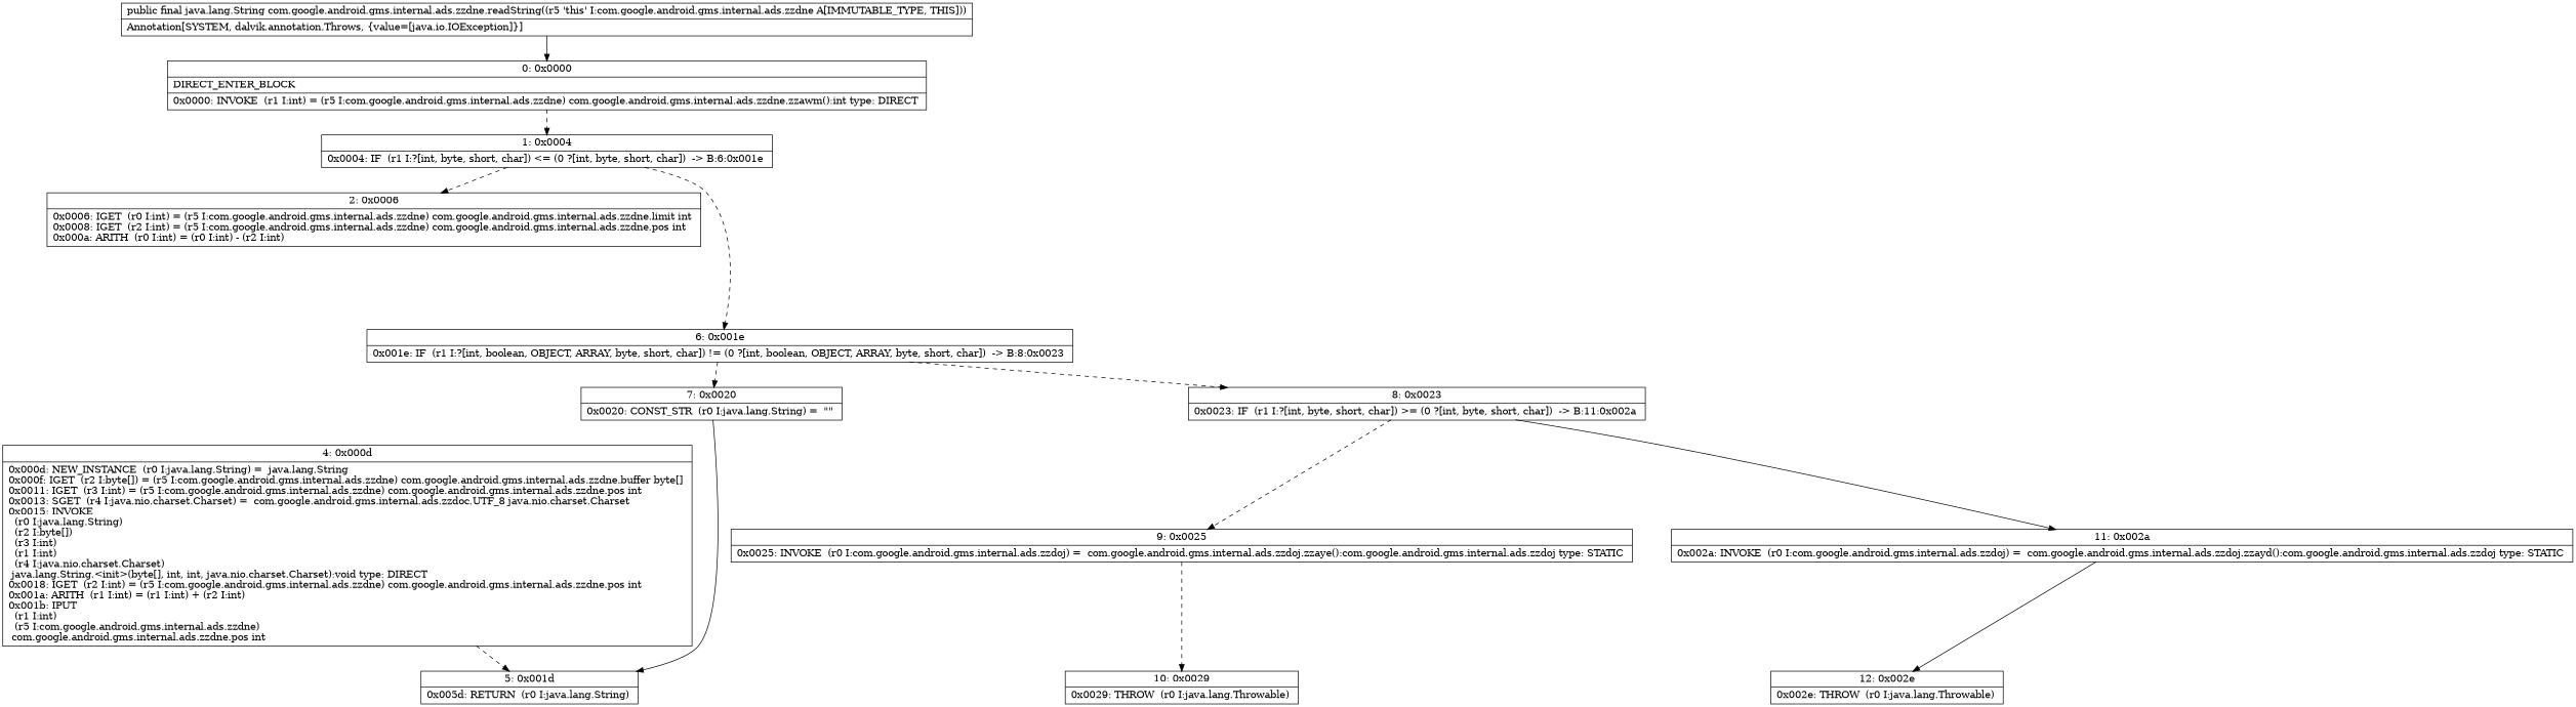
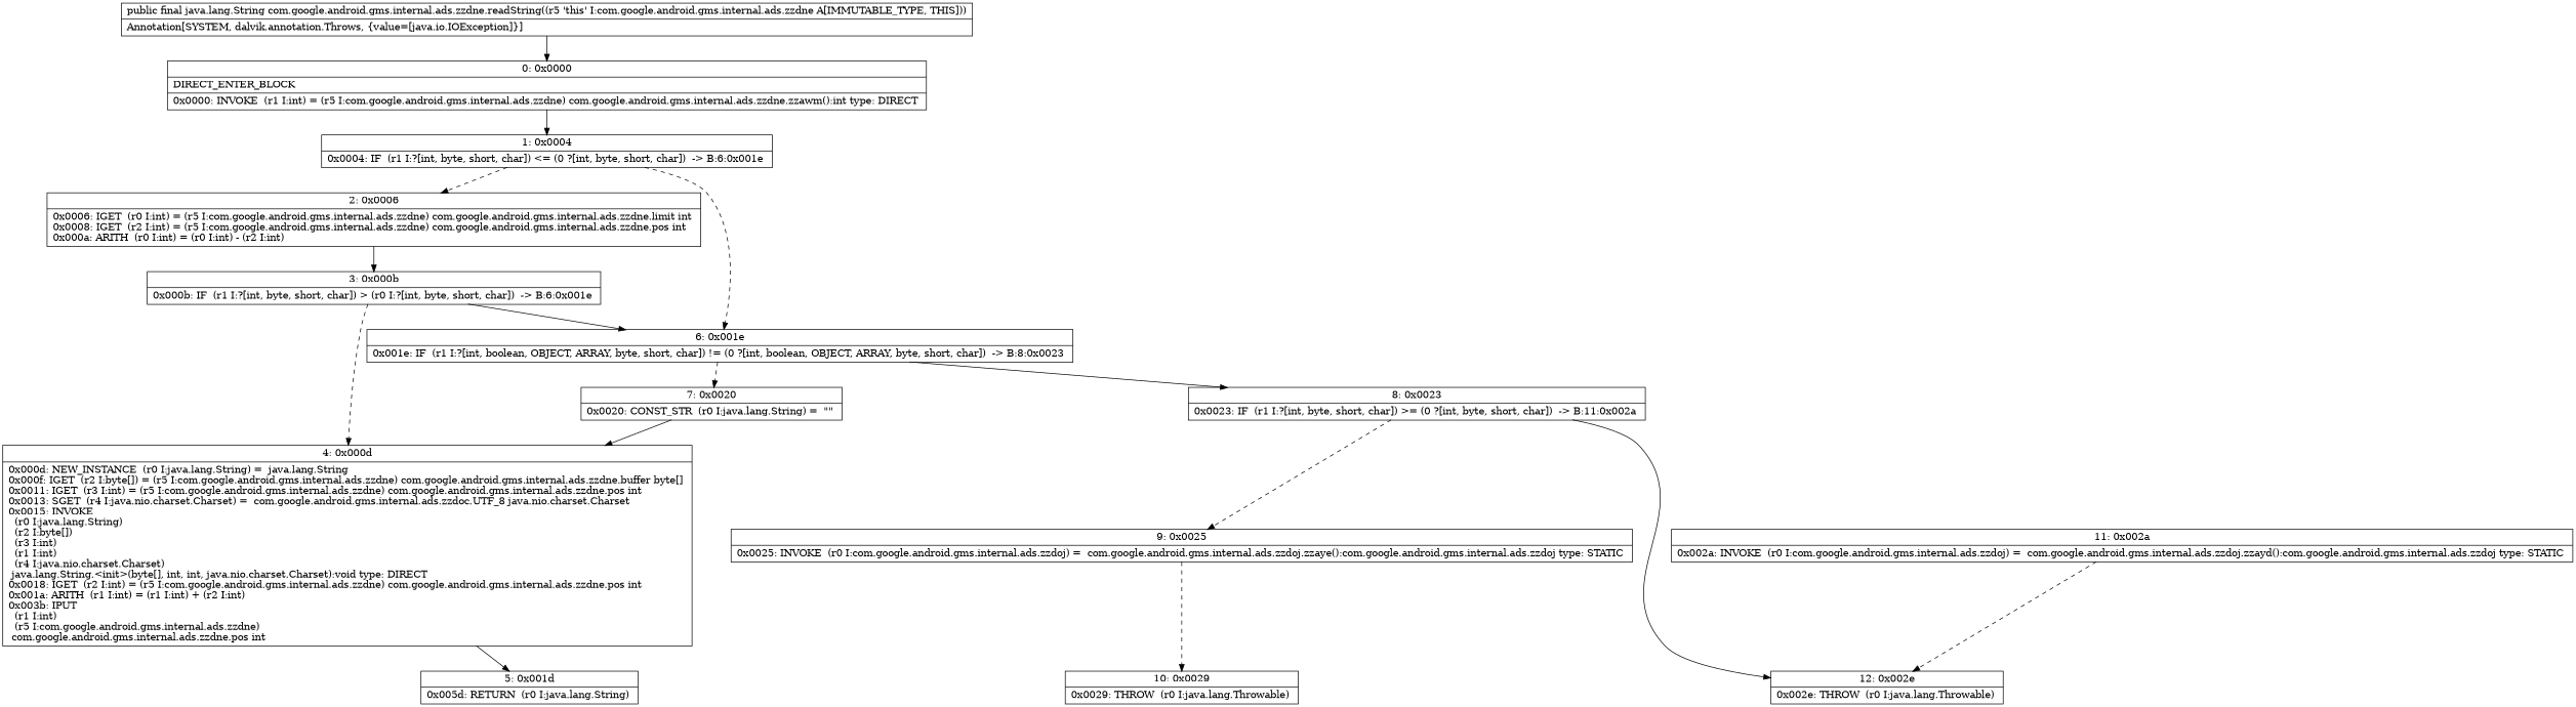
  digraph {
    node [shape=record]
    n1 [label="{0\:\ 0x0000|DIRECT_ENTER_BLOCK\l|0x0000: INVOKE  (r1 I:int) = (r5 I:com.google.android.gms.internal.ads.zzdne) com.google.android.gms.internal.ads.zzdne.zzawm():int type: DIRECT \l}"]
    n2 [label="{1\:\ 0x0004|0x0004: IF  (r1 I:?[int, byte, short, char]) \<= (0 ?[int, byte, short, char])  \-\> B:6:0x001e \l}"]
    n3 [label="{2\:\ 0x0006|0x0006: IGET  (r0 I:int) = (r5 I:com.google.android.gms.internal.ads.zzdne) com.google.android.gms.internal.ads.zzdne.limit int \l0x0008: IGET  (r2 I:int) = (r5 I:com.google.android.gms.internal.ads.zzdne) com.google.android.gms.internal.ads.zzdne.pos int \l0x000a: ARITH  (r0 I:int) = (r0 I:int) \- (r2 I:int) \l}"]
    n4 [label="{6\:\ 0x001e|0x001e: IF  (r1 I:?[int, boolean, OBJECT, ARRAY, byte, short, char]) != (0 ?[int, boolean, OBJECT, ARRAY, byte, short, char])  \-\> B:8:0x0023 \l}"]
+   n5 [label="{3\:\ 0x000b|0x000b: IF  (r1 I:?[int, byte, short, char]) \> (r0 I:?[int, byte, short, char])  \-\> B:6:0x001e \l}"]
    n6 [label="{7\:\ 0x0020|0x0020: CONST_STR  (r0 I:java.lang.String) =  \"\" \l}"]
    n7 [label="{8\:\ 0x0023|0x0023: IF  (r1 I:?[int, byte, short, char]) \>= (0 ?[int, byte, short, char])  \-\> B:11:0x002a \l}"]
-   n8 [label="{4\:\ 0x000d|0x000d: NEW_INSTANCE  (r0 I:java.lang.String) =  java.lang.String \l0x000f: IGET  (r2 I:byte[]) = (r5 I:com.google.android.gms.internal.ads.zzdne) com.google.android.gms.internal.ads.zzdne.buffer byte[] \l0x0011: IGET  (r3 I:int) = (r5 I:com.google.android.gms.internal.ads.zzdne) com.google.android.gms.internal.ads.zzdne.pos int \l0x0013: SGET  (r4 I:java.nio.charset.Charset) =  com.google.android.gms.internal.ads.zzdoc.UTF_8 java.nio.charset.Charset \l0x0015: INVOKE  \l  (r0 I:java.lang.String)\l  (r2 I:byte[])\l  (r3 I:int)\l  (r1 I:int)\l  (r4 I:java.nio.charset.Charset)\l java.lang.String.\<init\>(byte[], int, int, java.nio.charset.Charset):void type: DIRECT \l0x0018: IGET  (r2 I:int) = (r5 I:com.google.android.gms.internal.ads.zzdne) com.google.android.gms.internal.ads.zzdne.pos int \l0x001a: ARITH  (r1 I:int) = (r1 I:int) + (r2 I:int) \l0x001b: IPUT  \l  (r1 I:int)\l  (r5 I:com.google.android.gms.internal.ads.zzdne)\l com.google.android.gms.internal.ads.zzdne.pos int \l}"]
+   n8 [label="{4\:\ 0x000d|0x000d: NEW_INSTANCE  (r0 I:java.lang.String) =  java.lang.String \l0x000f: IGET  (r2 I:byte[]) = (r5 I:com.google.android.gms.internal.ads.zzdne) com.google.android.gms.internal.ads.zzdne.buffer byte[] \l0x0011: IGET  (r3 I:int) = (r5 I:com.google.android.gms.internal.ads.zzdne) com.google.android.gms.internal.ads.zzdne.pos int \l0x0013: SGET  (r4 I:java.nio.charset.Charset) =  com.google.android.gms.internal.ads.zzdoc.UTF_8 java.nio.charset.Charset \l0x0015: INVOKE  \l  (r0 I:java.lang.String)\l  (r2 I:byte[])\l  (r3 I:int)\l  (r1 I:int)\l  (r4 I:java.nio.charset.Charset)\l java.lang.String.\<init\>(byte[], int, int, java.nio.charset.Charset):void type: DIRECT \l0x0018: IGET  (r2 I:int) = (r5 I:com.google.android.gms.internal.ads.zzdne) com.google.android.gms.internal.ads.zzdne.pos int \l0x001a: ARITH  (r1 I:int) = (r1 I:int) + (r2 I:int) \l0x003b: IPUT  \l  (r1 I:int)\l  (r5 I:com.google.android.gms.internal.ads.zzdne)\l com.google.android.gms.internal.ads.zzdne.pos int \l}"]
    n9 [label="{5\:\ 0x001d|0x005d: RETURN  (r0 I:java.lang.String) \l}"]
    n10 [label="{9\:\ 0x0025|0x0025: INVOKE  (r0 I:com.google.android.gms.internal.ads.zzdoj) =  com.google.android.gms.internal.ads.zzdoj.zzaye():com.google.android.gms.internal.ads.zzdoj type: STATIC \l}"]
    n11 [label="{11\:\ 0x002a|0x002a: INVOKE  (r0 I:com.google.android.gms.internal.ads.zzdoj) =  com.google.android.gms.internal.ads.zzdoj.zzayd():com.google.android.gms.internal.ads.zzdoj type: STATIC \l}"]
    n12 [label="{10\:\ 0x0029|0x0029: THROW  (r0 I:java.lang.Throwable) \l}"]
    n13 [label="{12\:\ 0x002e|0x002e: THROW  (r0 I:java.lang.Throwable) \l}"]
    n14 [label="{public final java.lang.String com.google.android.gms.internal.ads.zzdne.readString((r5 'this' I:com.google.android.gms.internal.ads.zzdne A[IMMUTABLE_TYPE, THIS]))  | Annotation[SYSTEM, dalvik.annotation.Throws, \{value=[java.io.IOException]\}]\l}"]
-   n1 -> n2 [style=dashed]
+   n1 -> n2
    n2 -> n3 [style=dashed]
    n2 -> n4 [style=dashed]
+   n3 -> n5
    n4 -> n6 [style=dashed]
-   n4 -> n7 [style=dashed]
-   n6 -> n9
+   n4 -> n7
+   n5 -> n4
+   n5 -> n8 [style=dashed]
+   n6 -> n8
    n7 -> n10 [style=dashed]
-   n7 -> n11
-   n8 -> n9 [style=dashed]
+   n7 -> n13
+   n8 -> n9
    n10 -> n12 [style=dashed]
-   n11 -> n13
+   n11 -> n13 [style=dashed]
    n14 -> n1
  }
